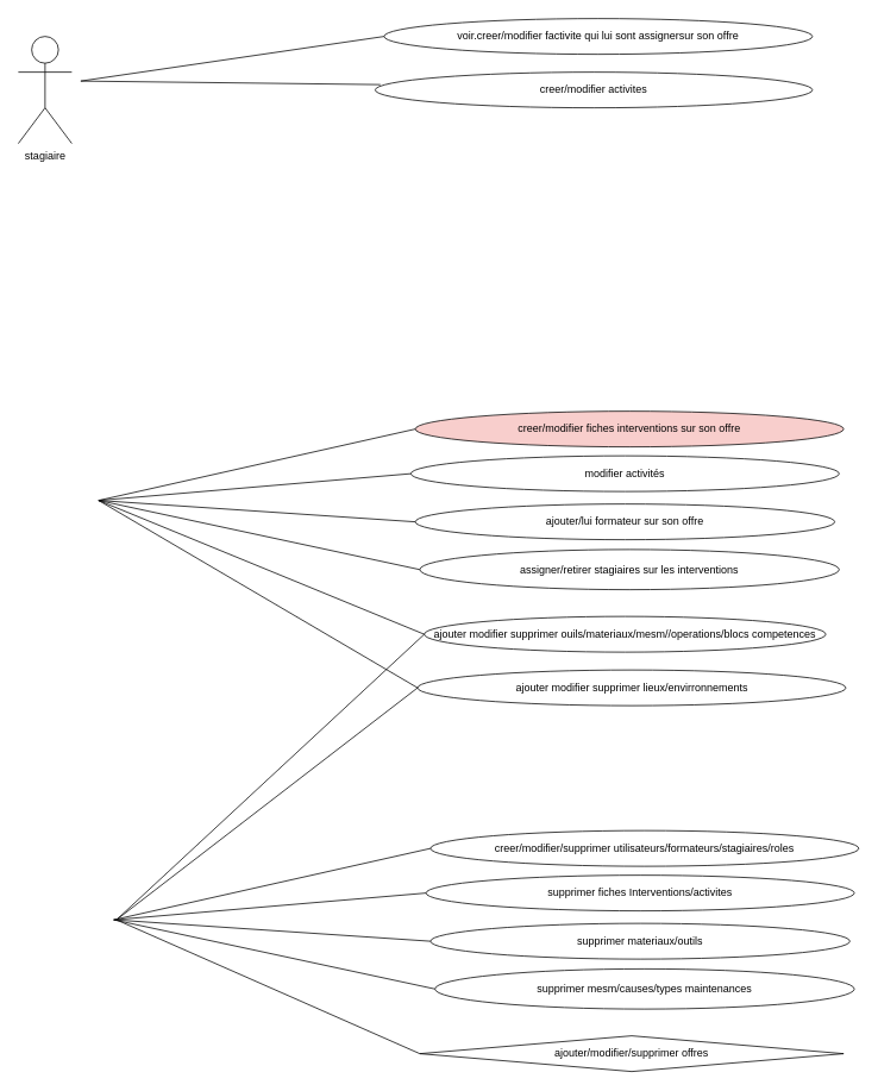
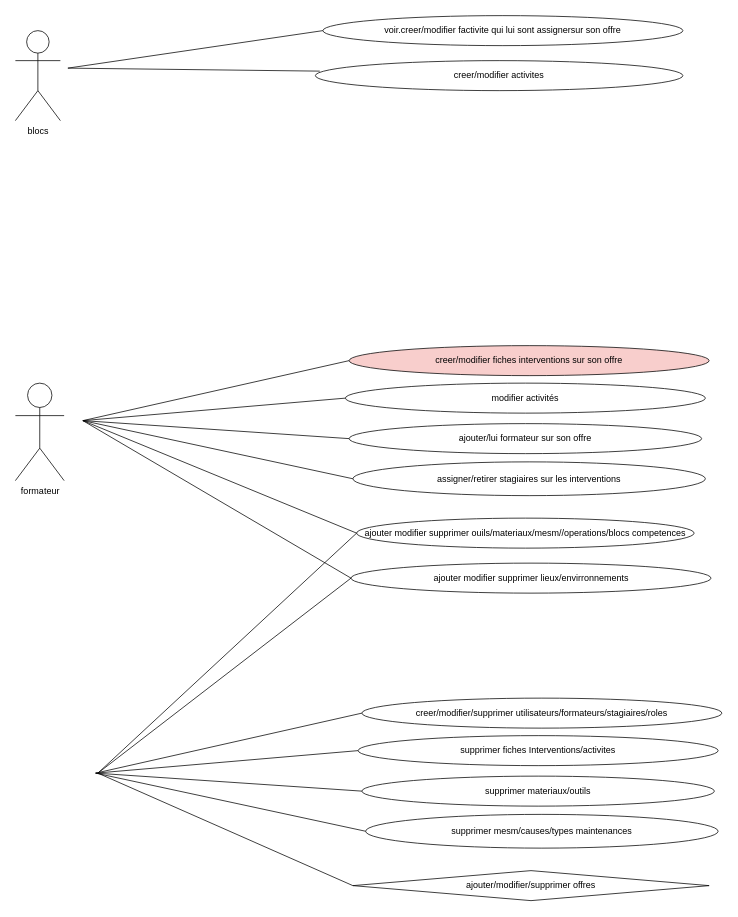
  <mxCell id="0" value="" />
  <mxCell id="1" parent="0" />
- <mxCell id="3" value="stagiaire" style="shape=umlActor;verticalLabelPosition=bottom;verticalAlign=top;html=1;outlineConnect=0;" vertex="1" parent="1"><mxGeometry x="20" y="40" width="60" height="120" as="geometry" /></mxCell>
+ <mxCell id="2" value="formateur" style="shape=umlActor;verticalLabelPosition=bottom;verticalAlign=top;html=1;outlineConnect=0;" vertex="1" parent="1"><mxGeometry x="20" y="510" width="65" height="130" as="geometry" /></mxCell>
+ <mxCell id="3" value="blocs" style="shape=umlActor;verticalLabelPosition=bottom;verticalAlign=top;html=1;outlineConnect=0;" vertex="1" parent="1"><mxGeometry x="20" y="40" width="60" height="120" as="geometry" /></mxCell>
  <mxCell id="4" value="ajouter/lui formateur sur son offre" style="ellipse;whiteSpace=wrap;html=1;" vertex="1" parent="1"><mxGeometry x="465" y="564" width="470" height="40" as="geometry" /></mxCell>
  <mxCell id="5" value="&lt;span&gt;creer/modifier fiches interventions sur son offre&lt;/span&gt;" style="ellipse;whiteSpace=wrap;html=1;fillColor=#f8cecc;" vertex="1" parent="1"><mxGeometry x="465" y="460" width="480" height="40" as="geometry" /></mxCell>
  <mxCell id="6" value="&lt;span&gt;modifier activités&lt;/span&gt;" style="ellipse;whiteSpace=wrap;html=1;" vertex="1" parent="1"><mxGeometry x="460" y="510" width="480" height="40" as="geometry" /></mxCell>
  <mxCell id="7" value="&lt;span&gt;assigner/retirer stagiaires sur les interventions&lt;/span&gt;" style="ellipse;whiteSpace=wrap;html=1;" vertex="1" parent="1"><mxGeometry x="470" y="615" width="470" height="45" as="geometry" /></mxCell>
  <mxCell id="8" value="" style="endArrow=none;html=1;entryX=0;entryY=0.5;entryDx=0;entryDy=0;" edge="1" parent="1" target="5"><mxGeometry width="50" height="50" relative="1" as="geometry"><mxPoint x="110" y="560" as="sourcePoint" /><mxPoint x="320" y="490" as="targetPoint" /></mxGeometry></mxCell>
  <mxCell id="9" value="" style="endArrow=none;html=1;entryX=0;entryY=0.5;entryDx=0;entryDy=0;" edge="1" parent="1" target="6"><mxGeometry width="50" height="50" relative="1" as="geometry"><mxPoint x="110" y="560" as="sourcePoint" /><mxPoint x="400" y="570" as="targetPoint" /></mxGeometry></mxCell>
  <mxCell id="10" value="" style="endArrow=none;html=1;entryX=0;entryY=0.5;entryDx=0;entryDy=0;" edge="1" parent="1" target="4"><mxGeometry width="50" height="50" relative="1" as="geometry"><mxPoint x="110" y="560" as="sourcePoint" /><mxPoint x="320" y="580" as="targetPoint" /></mxGeometry></mxCell>
  <mxCell id="11" value="" style="endArrow=none;html=1;entryX=0;entryY=0.5;entryDx=0;entryDy=0;" edge="1" parent="1" target="7"><mxGeometry width="50" height="50" relative="1" as="geometry"><mxPoint x="110" y="560" as="sourcePoint" /><mxPoint x="350" y="630" as="targetPoint" /></mxGeometry></mxCell>
  <mxCell id="12" value="supprimer materiaux/outils" style="ellipse;whiteSpace=wrap;html=1;" vertex="1" parent="1"><mxGeometry x="482" y="1034" width="470" height="40" as="geometry" /></mxCell>
  <mxCell id="13" value="&lt;span&gt;creer/modifier/supprimer utilisateurs/formateurs/stagiaires/roles&lt;/span&gt;" style="ellipse;whiteSpace=wrap;html=1;" vertex="1" parent="1"><mxGeometry x="482" y="930" width="480" height="40" as="geometry" /></mxCell>
  <mxCell id="14" value="&lt;span&gt;supprimer fiches Interventions/activites&lt;/span&gt;" style="ellipse;whiteSpace=wrap;html=1;" vertex="1" parent="1"><mxGeometry x="477" y="980" width="480" height="40" as="geometry" /></mxCell>
  <mxCell id="15" value="&lt;span&gt;supprimer mesm/causes/types maintenances&lt;/span&gt;" style="ellipse;whiteSpace=wrap;html=1;" vertex="1" parent="1"><mxGeometry x="487" y="1085" width="470" height="45" as="geometry" /></mxCell>
  <mxCell id="16" value="" style="endArrow=none;html=1;entryX=0;entryY=0.5;entryDx=0;entryDy=0;" edge="1" target="13" parent="1"><mxGeometry width="50" height="50" relative="1" as="geometry"><mxPoint x="127" y="1030" as="sourcePoint" /><mxPoint x="337" y="960" as="targetPoint" /></mxGeometry></mxCell>
  <mxCell id="17" value="" style="endArrow=none;html=1;entryX=0;entryY=0.5;entryDx=0;entryDy=0;" edge="1" target="14" parent="1"><mxGeometry width="50" height="50" relative="1" as="geometry"><mxPoint x="127" y="1030" as="sourcePoint" /><mxPoint x="417" y="1040" as="targetPoint" /></mxGeometry></mxCell>
  <mxCell id="18" value="" style="endArrow=none;html=1;entryX=0;entryY=0.5;entryDx=0;entryDy=0;" edge="1" target="12" parent="1"><mxGeometry width="50" height="50" relative="1" as="geometry"><mxPoint x="127" y="1030" as="sourcePoint" /><mxPoint x="337" y="1050" as="targetPoint" /></mxGeometry></mxCell>
  <mxCell id="19" value="" style="endArrow=none;html=1;entryX=0;entryY=0.5;entryDx=0;entryDy=0;" edge="1" target="15" parent="1"><mxGeometry width="50" height="50" relative="1" as="geometry"><mxPoint x="127" y="1030" as="sourcePoint" /><mxPoint x="367" y="1100" as="targetPoint" /></mxGeometry></mxCell>
  <mxCell id="20" value="ajouter/modifier/supprimer offres" style="rhombus;whiteSpace=wrap;html=1;" vertex="1" parent="1"><mxGeometry x="470" y="1160" width="475" height="40" as="geometry" /></mxCell>
  <mxCell id="21" value="" style="endArrow=none;html=1;entryX=0;entryY=0.5;entryDx=0;entryDy=0;" edge="1" parent="1" target="20"><mxGeometry width="50" height="50" relative="1" as="geometry"><mxPoint x="130" y="1030" as="sourcePoint" /><mxPoint x="570" y="860" as="targetPoint" /></mxGeometry></mxCell>
  <mxCell id="22" value="&lt;span&gt;voir.creer/modifier factivite qui lui sont assignersur son offre&lt;/span&gt;" style="ellipse;whiteSpace=wrap;html=1;" vertex="1" parent="1"><mxGeometry x="430" y="20" width="480" height="40" as="geometry" /></mxCell>
  <mxCell id="23" value="" style="endArrow=none;html=1;entryX=0;entryY=0.5;entryDx=0;entryDy=0;" edge="1" parent="1" target="22"><mxGeometry width="50" height="50" relative="1" as="geometry"><mxPoint x="90" y="90" as="sourcePoint" /><mxPoint x="570" y="220" as="targetPoint" /></mxGeometry></mxCell>
  <mxCell id="24" value="creer/modifier activites" style="ellipse;whiteSpace=wrap;html=1;" vertex="1" parent="1"><mxGeometry x="420" y="80" width="490" height="40" as="geometry" /></mxCell>
  <mxCell id="25" value="" style="endArrow=none;html=1;entryX=0.012;entryY=0.35;entryDx=0;entryDy=0;entryPerimeter=0;" edge="1" parent="1" target="24"><mxGeometry width="50" height="50" relative="1" as="geometry"><mxPoint x="90" y="90" as="sourcePoint" /><mxPoint x="250" y="120" as="targetPoint" /></mxGeometry></mxCell>
  <mxCell id="26" value="ajouter modifier supprimer ouils/materiaux/mesm//operations/blocs competences" style="ellipse;whiteSpace=wrap;html=1;" vertex="1" parent="1"><mxGeometry x="475" y="690" width="450" height="40" as="geometry" /></mxCell>
  <mxCell id="27" value="ajouter modifier supprimer lieux/envirronnements" style="ellipse;whiteSpace=wrap;html=1;" vertex="1" parent="1"><mxGeometry x="467.5" y="750" width="480" height="40" as="geometry" /></mxCell>
  <mxCell id="28" value="" style="endArrow=none;html=1;entryX=0;entryY=0.5;entryDx=0;entryDy=0;" edge="1" parent="1" target="27"><mxGeometry width="50" height="50" relative="1" as="geometry"><mxPoint x="110" y="560" as="sourcePoint" /><mxPoint x="570" y="790" as="targetPoint" /></mxGeometry></mxCell>
  <mxCell id="29" value="" style="endArrow=none;html=1;entryX=0;entryY=0.5;entryDx=0;entryDy=0;" edge="1" parent="1" target="26"><mxGeometry width="50" height="50" relative="1" as="geometry"><mxPoint x="110" y="560" as="sourcePoint" /><mxPoint x="570" y="790" as="targetPoint" /></mxGeometry></mxCell>
  <mxCell id="30" value="" style="endArrow=none;html=1;entryX=0;entryY=0.5;entryDx=0;entryDy=0;" edge="1" parent="1" target="27"><mxGeometry width="50" height="50" relative="1" as="geometry"><mxPoint x="130" y="1030" as="sourcePoint" /><mxPoint x="570" y="790" as="targetPoint" /></mxGeometry></mxCell>
  <mxCell id="31" value="" style="endArrow=none;html=1;entryX=0;entryY=0.5;entryDx=0;entryDy=0;" edge="1" parent="1" target="26"><mxGeometry width="50" height="50" relative="1" as="geometry"><mxPoint x="130" y="1030" as="sourcePoint" /><mxPoint x="570" y="790" as="targetPoint" /></mxGeometry></mxCell>
